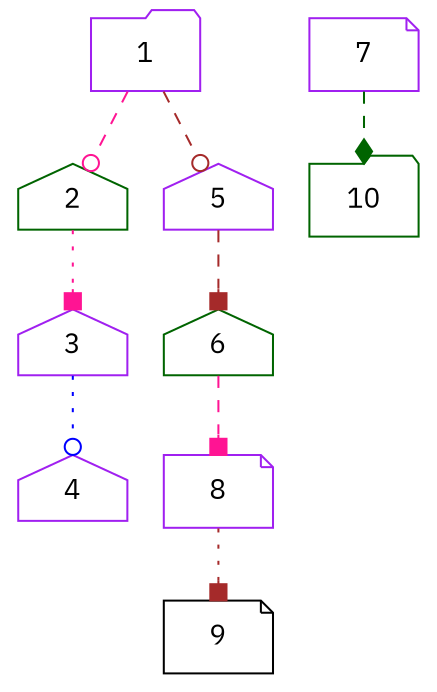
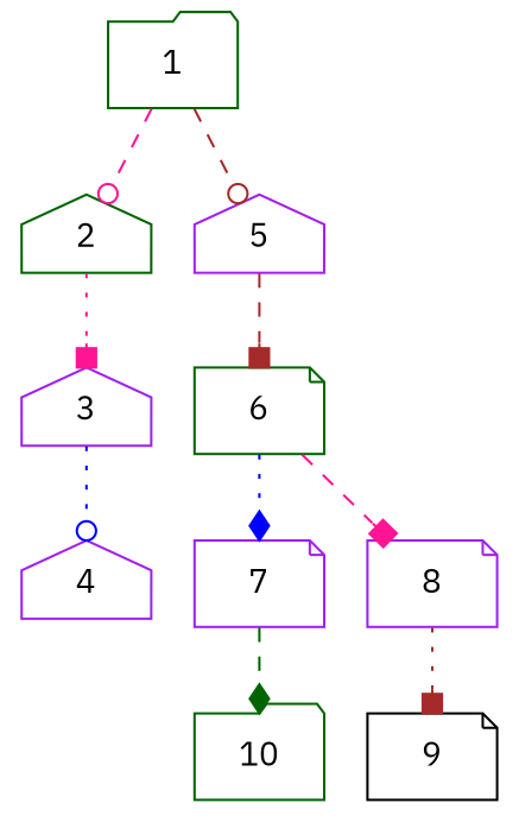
  digraph {
    fontname="IBM Plex Sans"
    node [alpha=0.10 color=purple fontname="IBM Plex Sans" shape=house]
    edge [arrowhead=box color=deeppink fontname="IBM Plex Sans" style=dashed]
-   1 [expect_size=1378828885535582 shape=folder]
+   1 [color=darkgreen expect_size=1378828885535582 shape=folder]
    2 [alpha=0.03 color=darkgreen expect_size=322773011407044608]
    5 [alpha=0.12 expect_size=9766458741489664]
    3 [alpha=0.11 expect_size=103132919911940096]
    4 [alpha=0.00 expect_size=17592186044416000]
-   6 [alpha=0.13 color=darkgreen expect_size=28617457351546]
+   6 [alpha=0.13 color=darkgreen expect_size=28617457351546 shape=note]
    7 [alpha=0.17 expect_size=2783047911389501 shape=note]
    8 [alpha=0.16 expect_size=15853968776065722 shape=note]
    10 [color=darkgreen expect_size=78533796003929 shape=folder]
    9 [alpha=0.07 color=black expect_size=8658860197966 shape=note]
    1 -> 2 [arrowhead=odot]
    1 -> 5 [arrowhead=odot color=brown]
    2 -> 3 [style=dotted]
    5 -> 6 [color=brown]
    3 -> 4 [arrowhead=odot color=blue style=dotted]
+   6 -> 7 [arrowhead=diamond color=blue style=dotted]
    6 -> 8
    7 -> 10 [arrowhead=diamond color=darkgreen]
    8 -> 9 [color=brown style=dotted]
  }
